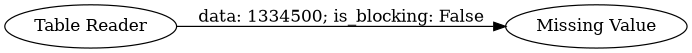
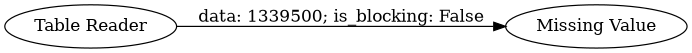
  digraph {
    rankdir=LR
    n1 [label="Missing Value"]
    n2 [label="Table Reader"]
-   n2 -> n1 [label="data: 1334500; is_blocking: False"]
+   n2 -> n1 [label="data: 1339500; is_blocking: False"]
  }
